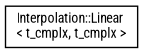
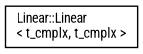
  digraph {
    rankdir=LR
    fontname="Roboto Condensed"
-   n1 [color=black fillcolor=white fontname="Roboto Condensed" fontsize=10 height=0.2 label="Interpolation::Linear\l\< t_cmplx, t_cmplx \>" shape=record style=filled width=0.4]
+   n1 [color=black fillcolor=white fontname="Roboto Condensed" fontsize=10 height=0.2 label="Linear::Linear\l\< t_cmplx, t_cmplx \>" shape=record style=filled width=0.4]
  }
